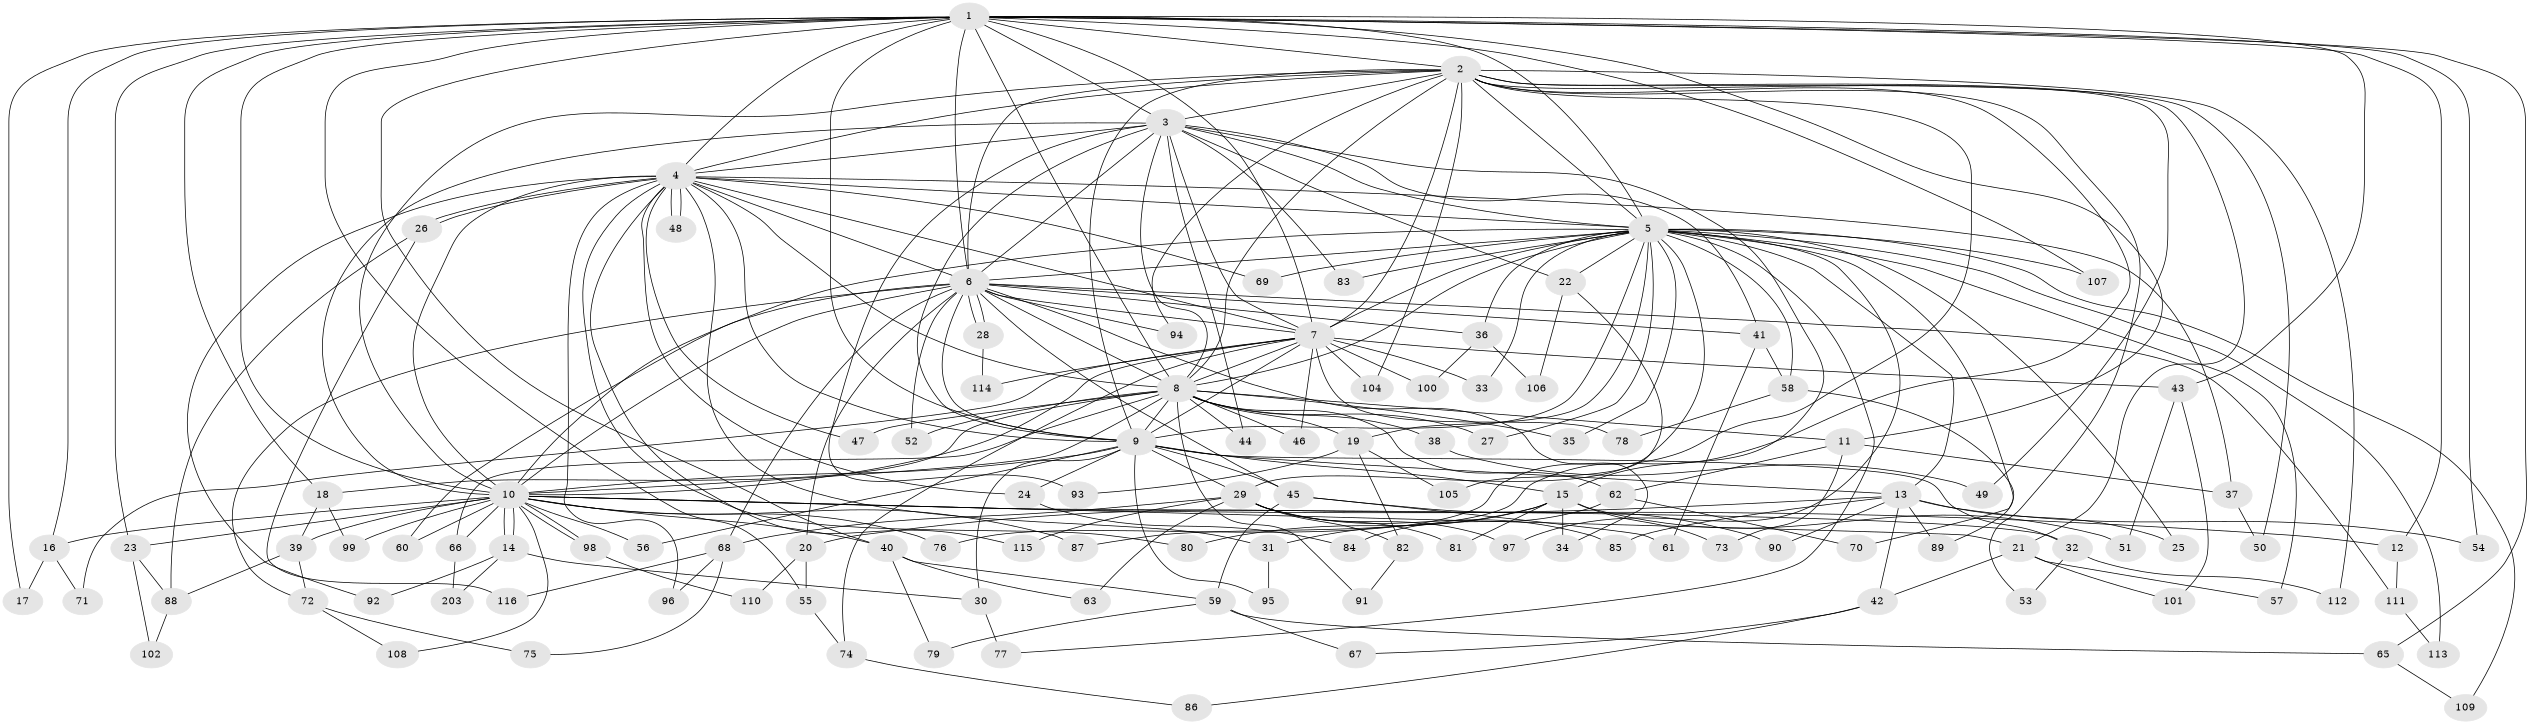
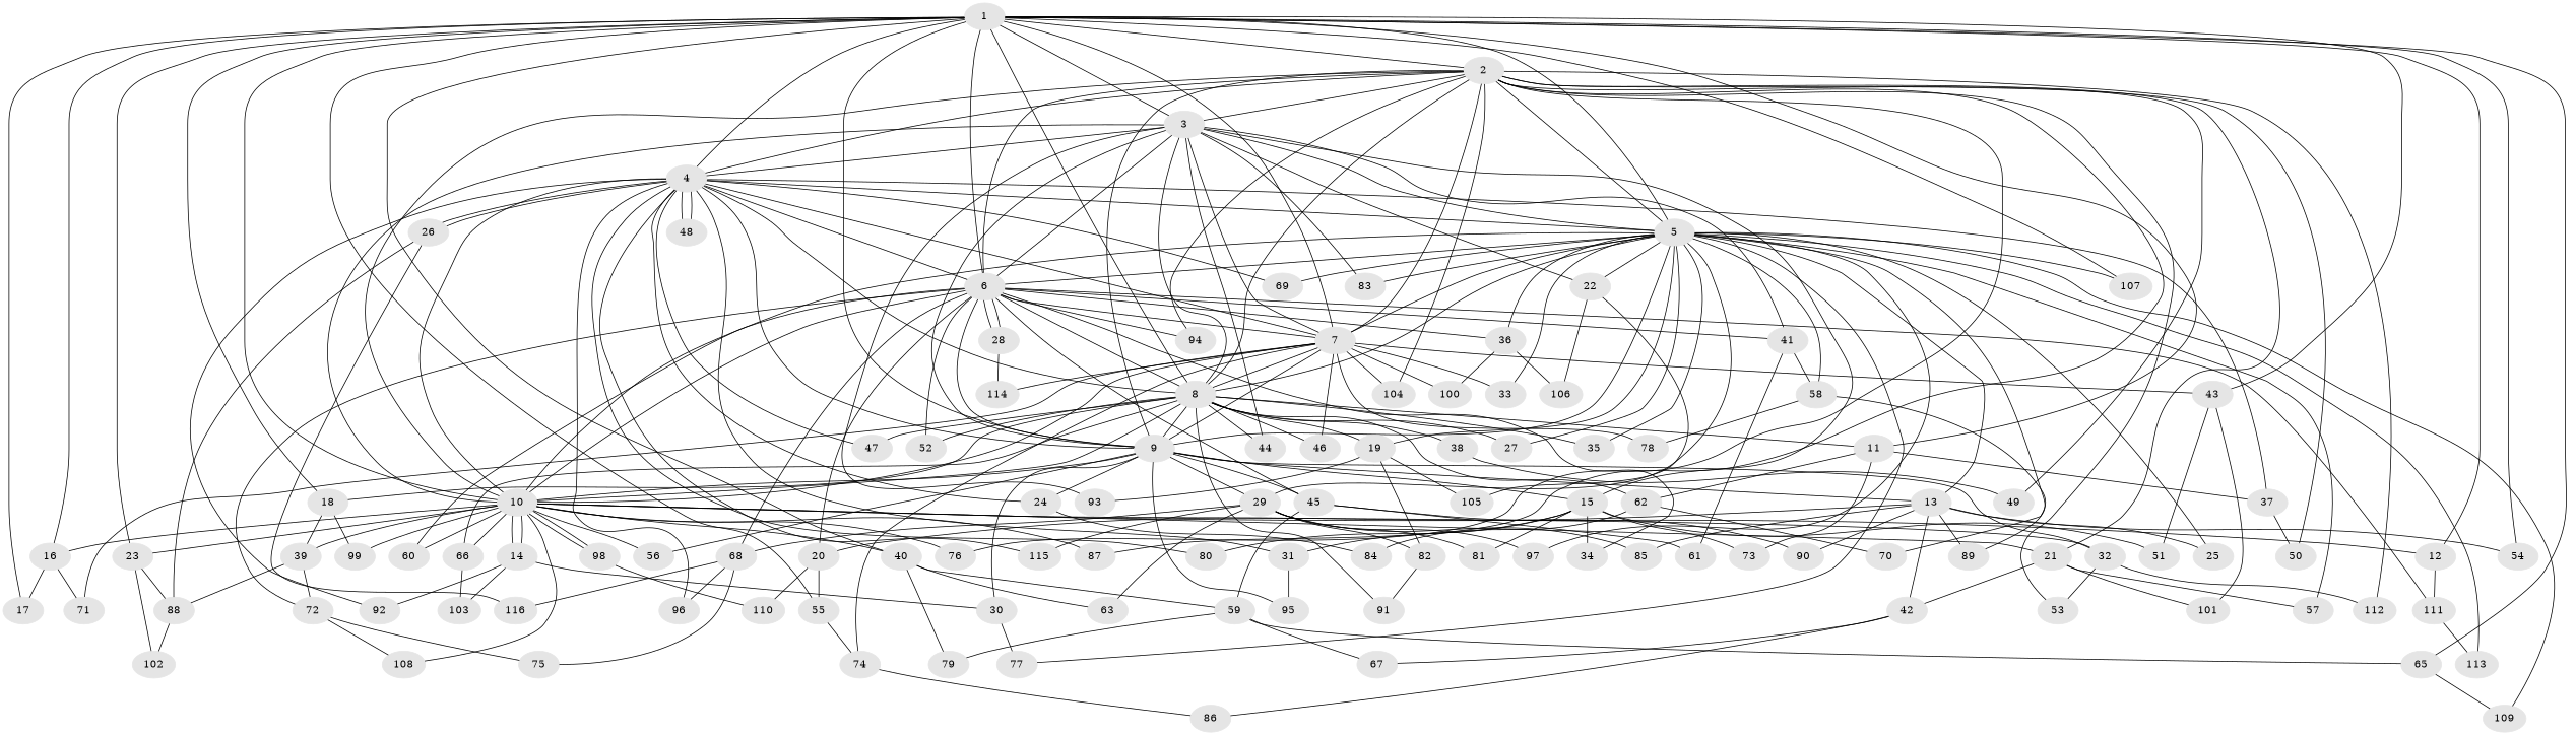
  graph {
    node [color=gray90 style=filled]
    1
    2
    3
    4
    5
    6
    7
    8
    9
    10
    11
    12
    16
    17
    18
    23
    40
    43
    54
    55
    65
    107
    21
    49
    50
    53
    76
    87
    94
    104
    112
    15
    22
    41
    44
    83
    93
    24
    26
    31
    37
    47
    48
    69
    80
    92
    96
    115
    13
    19
    25
    27
    29
    33
    35
    36
    57
    58
    70
    77
    97
    109
    113
    20
    28
    34
    45
    52
    60
    68
    72
    111
    46
    71
    74
    78
    100
    114
    38
    62
    66
    91
    30
    32
    56
    95
    14
    39
    98
    99
    108
    73
    102
    88
    63
    59
    79
    51
    101
    42
    81
    105
    106
    61
    84
    116
    85
    89
    90
    82
    110
    75
    86
-   103 [label=203]
+   103
    67
    1 -- 2
    1 -- 3
    1 -- 4
    1 -- 5
    1 -- 6
    1 -- 7
    1 -- 8
    1 -- 9
    1 -- 10
    1 -- 11
    1 -- 12
    1 -- 16
    1 -- 17
    1 -- 18
    1 -- 23
    1 -- 40
    1 -- 43
    1 -- 54
    1 -- 55
    1 -- 65
    1 -- 107
    2 -- 3
    2 -- 4
    2 -- 5
    2 -- 6
    2 -- 7
    2 -- 8
    2 -- 9
    2 -- 10
    2 -- 21
    2 -- 49
    2 -- 50
    2 -- 53
    2 -- 76
    2 -- 87
    2 -- 94
    2 -- 104
    2 -- 112
    3 -- 4
    3 -- 5
    3 -- 6
    3 -- 7
    3 -- 8
    3 -- 9
    3 -- 10
    3 -- 15
    3 -- 22
    3 -- 41
    3 -- 44
    3 -- 83
    3 -- 93
    4 -- 5
    4 -- 6
    4 -- 7
    4 -- 8
    4 -- 9
    4 -- 10
    4 -- 24
    4 -- 26
    4 -- 26
    4 -- 31
    4 -- 37
    4 -- 47
    4 -- 48
    4 -- 48
    4 -- 69
    4 -- 80
    4 -- 92
    4 -- 96
    4 -- 115
    5 -- 6
    5 -- 7
    5 -- 8
    5 -- 9
    5 -- 10
    5 -- 107
    5 -- 22
    5 -- 83
    5 -- 69
    5 -- 13
    5 -- 19
    5 -- 25
    5 -- 27
    5 -- 29
    5 -- 33
    5 -- 35
    5 -- 36
    5 -- 57
    5 -- 58
    5 -- 70
    5 -- 77
    5 -- 97
    5 -- 109
    5 -- 113
    6 -- 7
    6 -- 8
    6 -- 9
    6 -- 10
    6 -- 94
    6 -- 41
    6 -- 36
    6 -- 20
    6 -- 28
    6 -- 28
    6 -- 34
    6 -- 45
    6 -- 52
    6 -- 60
    6 -- 68
    6 -- 72
    6 -- 111
    7 -- 8
    7 -- 9
    7 -- 10
    7 -- 43
    7 -- 104
    7 -- 33
    7 -- 46
    7 -- 71
    7 -- 74
    7 -- 78
    7 -- 100
    7 -- 114
    8 -- 9
    8 -- 10
    8 -- 11
    8 -- 18
    8 -- 44
    8 -- 47
    8 -- 19
    8 -- 27
    8 -- 35
    8 -- 52
    8 -- 46
    8 -- 38
    8 -- 62
    8 -- 66
    8 -- 91
    9 -- 10
    9 -- 15
    9 -- 24
    9 -- 13
    9 -- 29
    9 -- 45
    9 -- 30
    9 -- 32
    9 -- 56
    9 -- 95
    10 -- 12
    10 -- 16
    10 -- 23
    10 -- 40
    10 -- 21
    10 -- 76
    10 -- 87
    10 -- 60
    10 -- 66
    10 -- 32
    10 -- 56
    10 -- 14
    10 -- 14
    10 -- 39
    10 -- 98
    10 -- 98
    10 -- 99
    10 -- 108
    11 -- 37
    11 -- 62
    11 -- 73
    12 -- 111
    16 -- 17
    16 -- 71
    18 -- 39
    18 -- 99
    23 -- 102
    23 -- 88
    40 -- 63
    40 -- 59
    40 -- 79
    43 -- 51
    43 -- 101
    55 -- 74
    65 -- 109
    21 -- 57
    21 -- 101
    21 -- 42
    15 -- 31
    15 -- 80
    15 -- 34
    15 -- 73
    15 -- 51
    15 -- 81
    22 -- 105
    22 -- 106
    41 -- 58
    41 -- 61
    24 -- 84
    26 -- 88
    26 -- 116
    31 -- 95
    37 -- 50
    13 -- 54
    13 -- 25
    13 -- 20
    13 -- 42
    13 -- 85
    13 -- 89
    13 -- 90
    19 -- 93
    19 -- 105
    19 -- 82
    29 -- 115
    29 -- 97
    29 -- 68
    29 -- 63
    29 -- 81
    29 -- 85
    29 -- 82
    36 -- 100
    36 -- 106
    58 -- 78
    58 -- 89
    20 -- 55
    20 -- 110
    28 -- 114
    45 -- 59
    45 -- 61
    45 -- 90
    68 -- 96
    68 -- 116
    68 -- 75
    72 -- 108
    72 -- 75
    111 -- 113
    74 -- 86
    38 -- 49
    62 -- 70
    62 -- 84
    66 -- 103
    30 -- 77
    32 -- 53
    32 -- 112
    14 -- 92
    14 -- 30
    14 -- 103
    39 -- 72
    39 -- 88
    98 -- 110
    88 -- 102
    59 -- 65
    59 -- 79
    59 -- 67
    42 -- 86
    42 -- 67
    82 -- 91
  }
